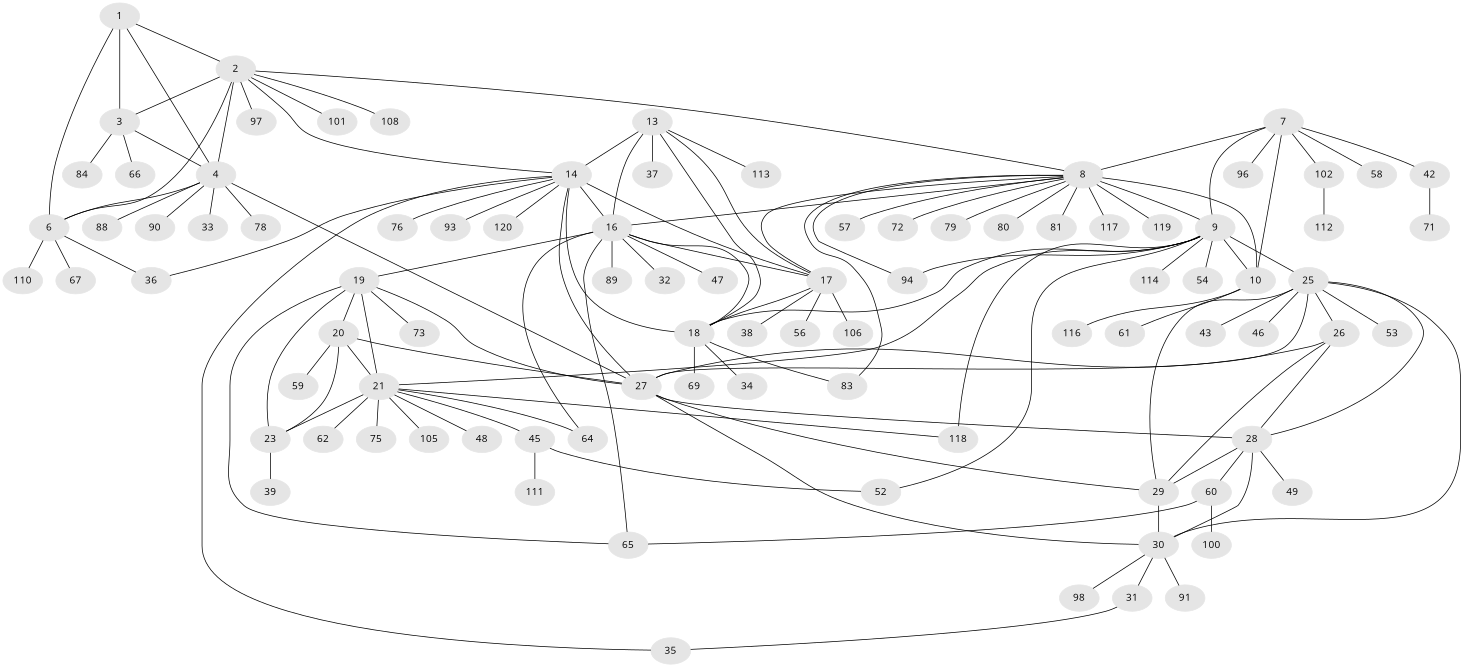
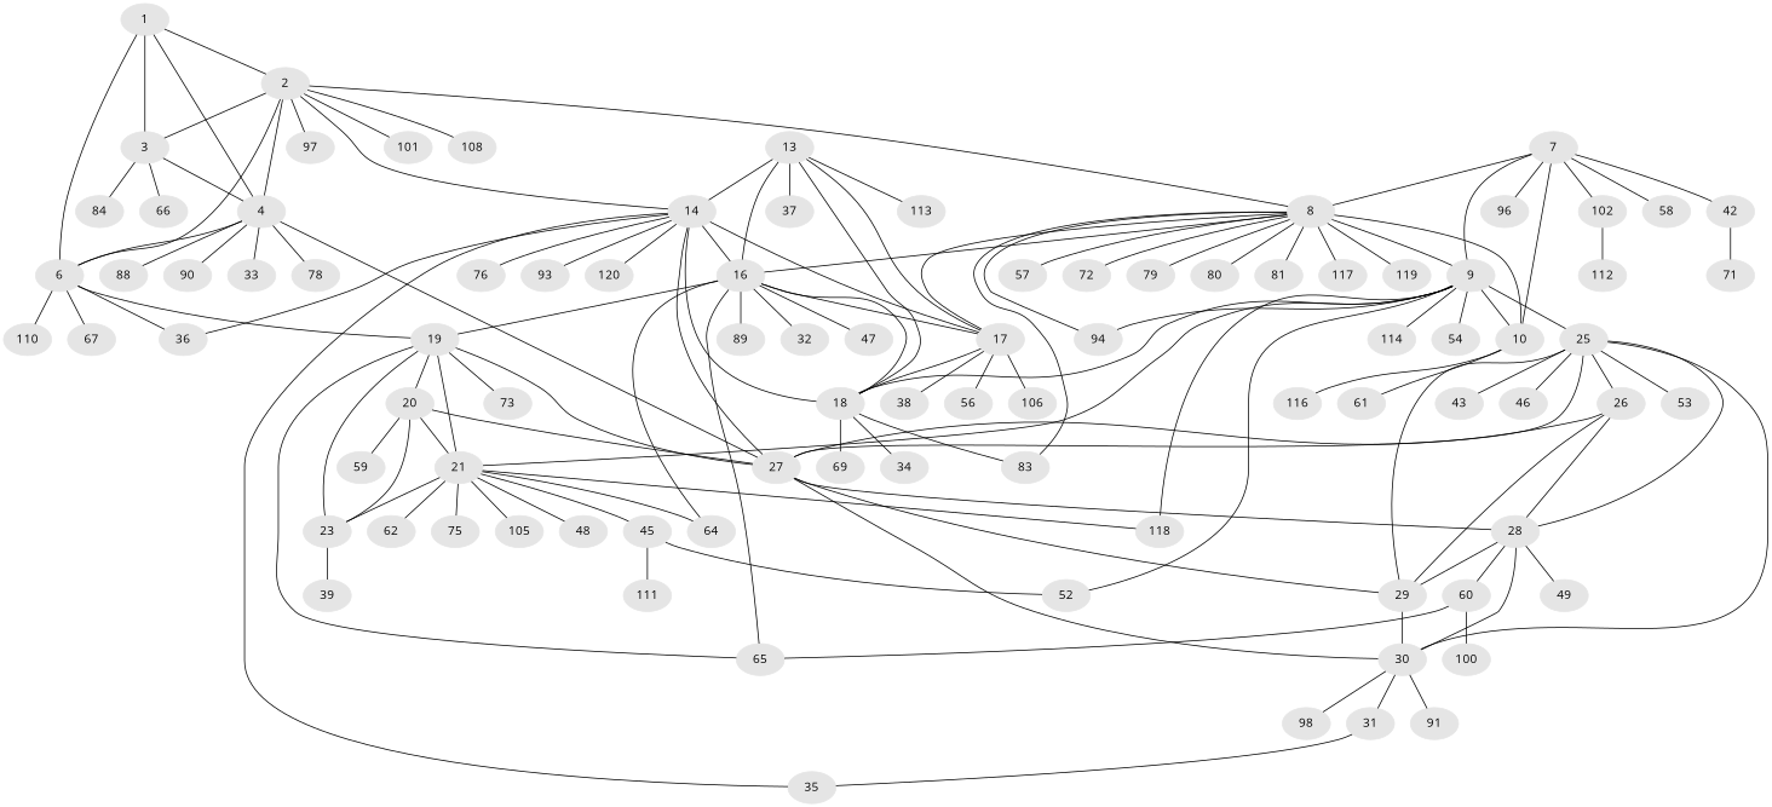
  graph {
    fontname="Open Sans"
    node [color=gray90 fontname="Open Sans" style=filled]
    edge [fontname="Open Sans"]
    1 [super="+85"]
    2 [super="+92"]
    3 [super="+5"]
    4 [super="+87"]
    6 [super="+107"]
    8 [super="+11"]
    14 [super="+15"]
    97
    101
    108
    66
    84
    27 [super="+82"]
    33
    78
    88
    90
    19 [super="+86"]
    36
    67
    110
    9 [super="+44"]
    10 [super="+12"]
    16 [super="+50"]
    17 [super="+115"]
    57
    72
    79
    80
    81
    83
    94
    117
    119
    18 [super="+77"]
    35
    76
    93 [super="+109"]
    120
    28 [super="+40"]
    29
    30 [super="+63"]
    21 [super="+22"]
    65
    20 [super="+24"]
    23
    73
    7 [super="+74"]
    42
    58
    96
    102
    25 [super="+99"]
    52
    54
    114
    118
    61
    116
    71
    112
    32
    47
    64
    89
    38
    56
    106
    34 [super="+41"]
    69
    45
    48
    62
    75
    105
    26 [super="+104"]
    43
    46 [super="+103"]
    53
    13 [super="+70"]
    37 [super="+51"]
    113
    59 [super="+68"]
    39
    111
    49 [super="+55"]
    60 [super="+95"]
    31
    91
    98
    100
    1 -- 2
    1 -- 3 [weight=2]
    1 -- 4
    1 -- 6
    2 -- 3 [weight=2]
    2 -- 4
    2 -- 6
    2 -- 8
    2 -- 14
    2 -- 97
    2 -- 101
    2 -- 108
    3 -- 4 [weight=2]
    3 -- 66
    3 -- 84
    4 -- 6
    4 -- 27
    4 -- 33
    4 -- 78
    4 -- 88
    4 -- 90
+   6 -- 19
    6 -- 36
    6 -- 67
    6 -- 110
    8 -- 9 [weight=2]
    8 -- 10 [weight=4]
    8 -- 16
    8 -- 17
    8 -- 57
    8 -- 72
    8 -- 79
    8 -- 80
    8 -- 81
    8 -- 83
    8 -- 94
    8 -- 117
    8 -- 119
    14 -- 27
    14 -- 36
    14 -- 16 [weight=2]
    14 -- 17 [weight=2]
    14 -- 18 [weight=2]
    14 -- 35
    14 -- 76
    14 -- 93
    14 -- 120
    27 -- 28
    27 -- 29
    27 -- 30
    19 -- 27
    19 -- 21 [weight=2]
    19 -- 65
    19 -- 20 [weight=2]
    19 -- 23
    19 -- 73
    9 -- 10 [weight=2]
    9 -- 94
    9 -- 18
    9 -- 21
    9 -- 25
    9 -- 52
    9 -- 54
    9 -- 114
    9 -- 118
    10 -- 61
    10 -- 116
    16 -- 19
    16 -- 17
    16 -- 18
    16 -- 65
    16 -- 32
    16 -- 47
    16 -- 64
    16 -- 89
    17 -- 18
    17 -- 38
    17 -- 56
    17 -- 106
    18 -- 83
    18 -- 34
    18 -- 69
    28 -- 29
    28 -- 30
    28 -- 49
    28 -- 60
    29 -- 30
    30 -- 31
    30 -- 91
    30 -- 98
    21 -- 23 [weight=2]
    21 -- 118
    21 -- 64
    21 -- 45
    21 -- 48
    21 -- 62
    21 -- 75
    21 -- 105
    20 -- 27
    20 -- 21 [weight=4]
    20 -- 23 [weight=2]
    20 -- 59
    23 -- 39
    7 -- 8 [weight=2]
    7 -- 9
    7 -- 10 [weight=2]
    7 -- 42
    7 -- 58
    7 -- 96
    7 -- 102
    42 -- 71
    102 -- 112
    25 -- 27
    25 -- 28
    25 -- 29
    25 -- 30
    25 -- 26
    25 -- 43
    25 -- 46
    25 -- 53
    45 -- 52
    45 -- 111
    26 -- 27
    26 -- 28
    26 -- 29
    13 -- 14 [weight=2]
    13 -- 16
    13 -- 17
    13 -- 18
    13 -- 37
    13 -- 113
    60 -- 65
    60 -- 100
    31 -- 35
  }
